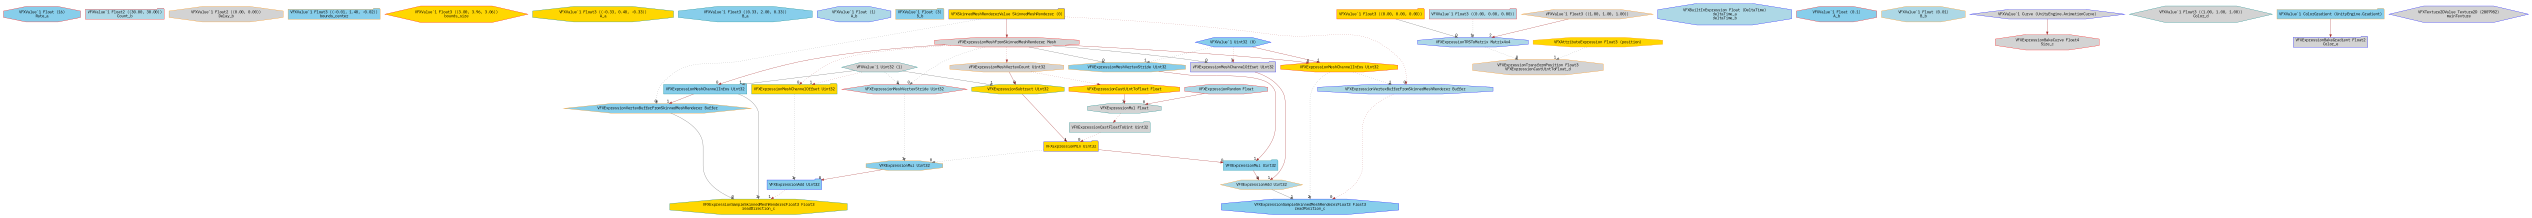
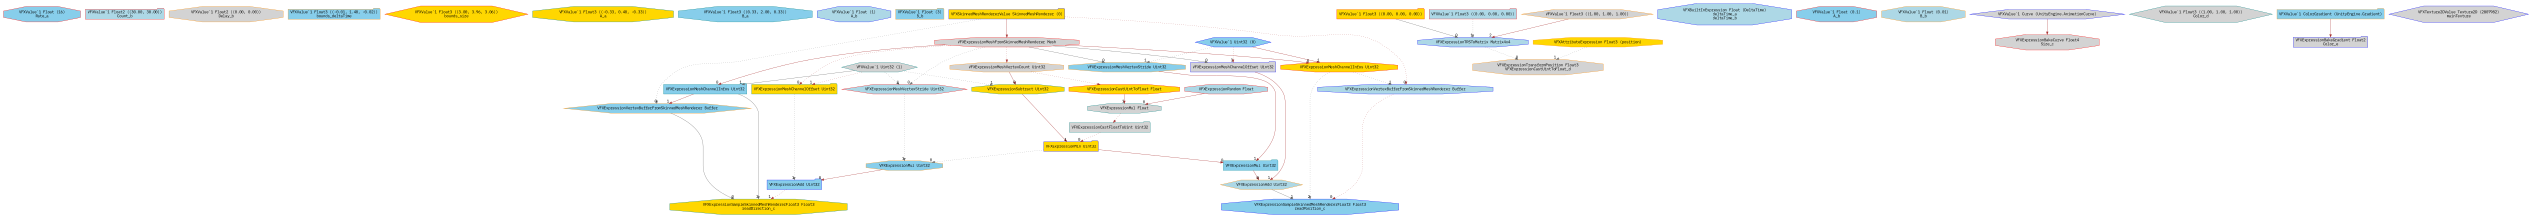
  digraph {
    fontname="IBM Plex Mono"
    node [color=darkorange fillcolor=skyblue fontname="IBM Plex Mono" shape=octagon style=filled]
    edge [color=brown fontname="IBM Plex Mono" headlabel=0 style=solid]
    n1 [color=red label="VFXValue`1 Float (16)\nRate_a"]
    n2 [color=red fillcolor=lightblue label="VFXValue`1 Float2 ((30.00, 30.00))\nCount_b" shape=folder]
    n3 [fillcolor=lightgrey label="VFXValue`1 Float2 ((0.00, 0.00))\nDelay_b"]
-   n4 [label="VFXValue`1 Float3 ((-0.01, 1.40, -0.02))\nbounds_center" shape=folder]
+   n4 [label="VFXValue`1 Float3 ((-0.01, 1.40, -0.02))\nbounds_deltaTime" shape=folder]
    n5 [color=red fillcolor=gold label="VFXValue`1 Float3 ((3.00, 3.96, 3.06))\nbounds_size" shape=hexagon]
    n6 [color=teal fillcolor=gold label="VFXValue`1 Float3 ((-0.33, 0.40, -0.33))\nA_a"]
    n7 [color=teal label="VFXValue`1 Float3 ((0.33, 2.00, 0.33))\nB_a"]
    n8 [color=blue fillcolor=lightblue label="VFXValue`1 Float (1)\nA_b"]
    n9 [label="VFXValue`1 Float (3)\nB_b" shape=folder]
    n10 [color=blue label="VFXExpressionSampleSkinnedMeshRendererFloat3 Float3\nreadPosition_c"]
    n11 [color=blue fillcolor=lightblue label="VFXExpressionVertexBufferFromSkinnedMeshRenderer Buffer"]
    n12 [color=blue fillcolor=gold label="VFXSkinnedMeshRendererValue SkinnedMeshRenderer (0)" shape=folder]
    n13 [color=red fillcolor=lightgrey label="VFXExpressionMeshFromSkinnedMeshRenderer Mesh"]
    n14 [label="VFXExpressionVertexBufferFromSkinnedMeshRenderer Buffer" shape=hexagon]
    n15 [color=red fillcolor=gold label="VFXExpressionMeshChannelInfos Uint32"]
    n16 [fillcolor=lightgrey label="VFXExpressionMeshVertexCount Uint32"]
    n17 [label="VFXExpressionMeshVertexStride Uint32"]
    n18 [color=blue fillcolor=lightgrey label="VFXExpressionMeshChannelOffset Uint32" shape=folder]
    n19 [color=teal label="VFXExpressionMeshChannelInfos Uint32" shape=folder]
    n20 [color=red fillcolor=lightblue label="VFXExpressionMeshVertexStride Uint32" shape=hexagon]
    n21 [color=teal fillcolor=gold label="VFXExpressionMeshChannelOffset Uint32" shape=folder]
    n22 [color=teal fillcolor=gold label="VFXExpressionSampleSkinnedMeshRendererFloat3 Float3\nreadDirection_c"]
    n23 [color=red fillcolor=gold label="VFXExpressionCastUintToFloat Float"]
    n24 [color=teal fillcolor=gold label="VFXExpressionSubtract Uint32"]
    n25 [color=teal label="VFXExpressionMul Uint32" shape=folder]
    n26 [fillcolor=lightblue label="VFXExpressionAdd Uint32" shape=hexagon]
    n27 [label="VFXExpressionMul Uint32"]
    n28 [color=blue label="VFXExpressionAdd Uint32" shape=folder]
    n29 [color=blue label="VFXValue`1 Uint32 (0)" shape=hexagon]
    n30 [color=blue fillcolor=gold label="VFXExpressionMin Uint32" shape=folder]
    n31 [color=teal fillcolor=lightgrey label="VFXExpressionCastFloatToUint Uint32" shape=folder]
    n32 [color=teal fillcolor=lightgrey label="VFXExpressionMul Float"]
    n33 [color=red fillcolor=lightblue label="VFXExpressionRandom Float"]
    n34 [color=teal fillcolor=lightgrey label="VFXValue`1 Uint32 (1)" shape=hexagon]
    n35 [fillcolor=lightgrey label="VFXExpressionTransformPosition Float3\nVFXExpressionCastUintToFloat_d"]
    n36 [color=blue fillcolor=lightblue label="VFXExpressionTRSToMatrix Matrix4x4"]
    n37 [color=red fillcolor=gold label="VFXValue`1 Float3 ((0.00, 0.00, 0.00))" shape=folder]
    n38 [color=red fillcolor=lightblue label="VFXValue`1 Float3 ((0.00, 0.00, 0.00))" shape=folder]
    n39 [fillcolor=lightgrey label="VFXValue`1 Float3 ((1.00, 1.00, 1.00))" shape=hexagon]
    n40 [fillcolor=gold label="VFXAttributeExpression Float3 (position)"]
    n41 [color=blue fillcolor=lightblue label="VFXBuiltInExpression Float (DeltaTime)\ndeltaTime_a\ndeltaTime_b"]
    n42 [color=red label="VFXValue`1 Float (0.1)\nA_b"]
    n43 [fillcolor=lightblue label="VFXValue`1 Float (0.01)\nB_b"]
    n44 [color=red fillcolor=lightgrey label="VFXExpressionBakeCurve Float4\nSize_c"]
    n45 [color=blue fillcolor=lightgrey label="VFXValue`1 Curve (UnityEngine.AnimationCurve)" shape=hexagon]
    n46 [color=teal fillcolor=lightgrey label="VFXValue`1 Float3 ((1.00, 1.00, 1.00))\nColor_d" shape=hexagon]
    n47 [color=blue fillcolor=lightgrey label="VFXExpressionBakeGradient Float2\nColor_e" shape=folder]
    n48 [label="VFXValue`1 ColorGradient (UnityEngine.Gradient)" shape=folder]
    n49 [color=blue fillcolor=lightgrey label="VFXTexture2DValue Texture2D (2807982)\nmainTexture" shape=hexagon]
    n11 -> n10 [style=dotted]
    n12 -> n11 [style=dotted]
    n12 -> n13 [headlabel=""]
    n12 -> n14 [color=gray40 style=dotted]
    n13 -> n15
    n13 -> n16 [style=dotted headlabel=""]
    n13 -> n17 [color=gray40]
    n13 -> n18 [color=gray40]
    n13 -> n19
    n13 -> n20 [color=gray40 style=dotted]
    n13 -> n21 [style=dotted]
    n14 -> n22 [color=gray40]
    n15 -> n10 [color=gray40 headlabel=2 style=dotted]
    n15 -> n11 [color=gray40 headlabel=1 style=dotted]
    n16 -> n23 [style=dotted headlabel=""]
    n16 -> n24
    n17 -> n25 [headlabel=1]
    n18 -> n26 [headlabel=1]
    n19 -> n14 [headlabel=1]
    n19 -> n22 [color=gray40 headlabel=2]
    n20 -> n27 [color=gray40 headlabel=1 style=dotted]
    n21 -> n28 [color=gray40 headlabel=1 style=dotted]
    n23 -> n32 [headlabel=1]
    n24 -> n30 [headlabel=1]
    n25 -> n26
    n26 -> n10 [color=gray40 headlabel=1]
    n27 -> n28
    n28 -> n22 [headlabel=1 style=dotted]
    n29 -> n15 [headlabel=1]
    n29 -> n17 [color=gray40 headlabel=1 style=dotted]
    n29 -> n18 [headlabel=1 style=dotted]
    n30 -> n25
    n30 -> n27 [color=gray40 style=dotted]
    n31 -> n30 [style=dotted]
    n32 -> n31 [style=dotted headlabel=""]
    n33 -> n32
    n34 -> n19 [color=gray40 headlabel=1]
    n34 -> n20 [color=gray40 headlabel=1 style=dotted]
    n34 -> n21 [headlabel=1 style=dotted]
-   n34 -> n24 [color=gray40 headlabel=1]
+   n34 -> n24 [color=gray40 headlabel=1 style=dotted]
    n36 -> n35 [color=gray40 style=dotted]
    n37 -> n36 [color=gray40]
    n38 -> n36 [color=gray40 headlabel=1 style=dotted]
    n39 -> n36 [headlabel=2]
    n40 -> n35 [color=gray40 headlabel=1 style=dotted]
    n45 -> n44 [headlabel=""]
    n48 -> n47 [headlabel=""]
  }
